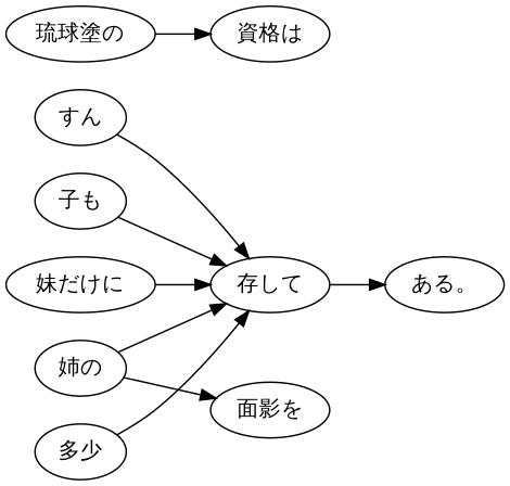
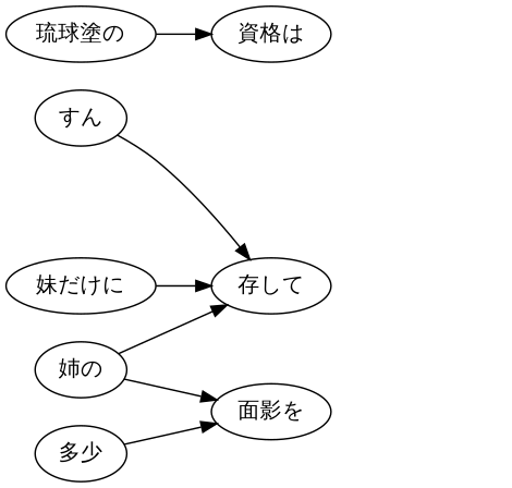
  digraph {
    rankdir=LR
    n1 [label="すん"]
    n2 [label="存して"]
-   n3 [label="ある。"]
-   n4 [label="子も"]
    n5 [label="妹だけに"]
    n6 [label="多少"]
    n7 [label="姉の"]
    n8 [label="面影を"]
    n9 [label="琉球塗の"]
    n10 [label="資格は"]
    n1 -> n2
-   n2 -> n3
-   n4 -> n2
    n5 -> n2
-   n6 -> n2
+   n6 -> n8
    n7 -> n2
    n7 -> n8
    n9 -> n10
  }
